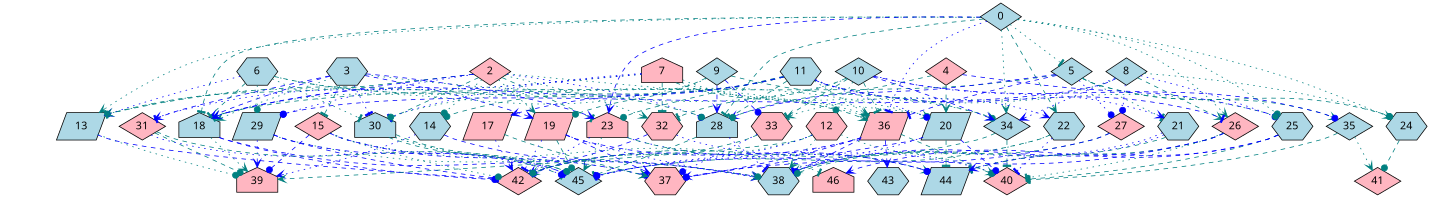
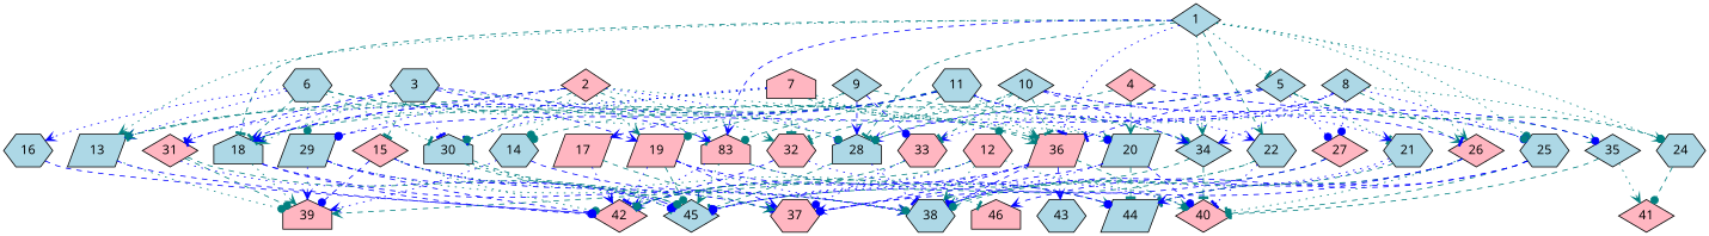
  digraph {
    fontname="Noto Sans"
    node [alpha=0.07 fillcolor=lightblue fontname="Noto Sans" shape=diamond style=filled]
    edge [arrowhead=vee color=teal fontname="Noto Sans" style=dashed]
-   1 [alpha=0.18 expect_size=1377463877142315008 label=0]
+   1 [alpha=0.18 expect_size=1377463877142315008]
    13 [alpha=0.06 expect_size=338007228344207 shape=parallelogram]
    18 [alpha=0.02 expect_size=63783081466189053952 shape=house]
    22 [alpha=0.00 expect_size=230202973130116448 shape=hexagon]
-   23 [alpha=0.15 expect_size=347148893177085312 fillcolor=lightpink shape=house]
+   23 [alpha=0.15 expect_size=347148893177085312 fillcolor=lightpink shape=house label=83]
    24 [alpha=0.16 expect_size=13448378039456818 shape=hexagon]
    25 [expect_size=89347601916949296 shape=hexagon]
    26 [alpha=0.00 expect_size=1643500056499716096000 fillcolor=lightpink]
    28 [alpha=0.12 expect_size=2141802510073987072000 shape=house]
    34 [alpha=0.01 expect_size=887369296385659648]
    36 [alpha=0.06 expect_size=671991102518797008896 fillcolor=lightpink shape=parallelogram]
    5 [alpha=0.10 expect_size=1221643066859243700224]
    39 [alpha=0.13 expect_size=17362297305717276672 fillcolor=lightpink shape=house]
    42 [alpha=0.03 expect_size=1122999689947725692928 fillcolor=lightpink]
    38 [alpha=0.14 expect_size=595441196363083904 shape=hexagon]
    40 [alpha=0.04 expect_size=59188278519136256000 fillcolor=lightpink]
    45 [expect_size=9465135047107684]
    44 [alpha=0.09 expect_size=399544022946000128 shape=parallelogram]
    41 [alpha=0.05 expect_size=10005673525227094 fillcolor=lightpink]
    46 [alpha=0.13 expect_size=351237911181322880 fillcolor=lightpink shape=house]
    37 [alpha=0.08 expect_size=779166953149878272 fillcolor=lightpink shape=hexagon]
    27 [alpha=0.12 expect_size=165921506417151311872 fillcolor=lightpink]
    43 [alpha=0.17 expect_size=238100490931416672 shape=hexagon]
    2 [alpha=0.10 expect_size=35112493872492576768 fillcolor=lightpink]
    14 [alpha=0.19 expect_size=2667725154202183680 shape=hexagon]
    19 [alpha=0.11 expect_size=17395319944722984 fillcolor=lightpink shape=parallelogram]
    20 [alpha=0.05 expect_size=52228738496080312 shape=parallelogram]
    29 [alpha=0.18 expect_size=847083250259706752 shape=parallelogram]
    30 [alpha=0.02 expect_size=188681893777837654016 shape=house]
    32 [alpha=0.13 expect_size=945721296297796992 fillcolor=lightpink shape=hexagon]
    3 [alpha=0.02 expect_size=890419817181909876736 shape=hexagon]
    15 [alpha=0.02 expect_size=1740050551778722304 fillcolor=lightpink]
    31 [alpha=0.08 expect_size=7180076193231562 fillcolor=lightpink]
    4 [alpha=0.09 expect_size=164907260645499520 fillcolor=lightpink]
    35 [expect_size=153158618218175135744]
    21 [alpha=0.12 expect_size=705629497158515456 shape=hexagon]
    6 [alpha=0.00 expect_size=92626134040739577856 shape=hexagon]
+   16 [expect_size=3956383500659064832 shape=hexagon]
    7 [alpha=0.12 expect_size=2334050071725140344832 fillcolor=lightpink shape=house]
    8 [alpha=0.06 expect_size=87243229908871151616]
    33 [alpha=0.17 expect_size=27864786684822872 fillcolor=lightpink shape=hexagon]
    9 [alpha=0.10 expect_size=7357359013483769]
    10 [alpha=0.16 expect_size=1220809674366844]
    12 [alpha=0.04 expect_size=183737823597820672 fillcolor=lightpink shape=hexagon]
    11 [alpha=0.05 expect_size=893396625462261760 shape=hexagon]
    17 [expect_size=64643242284615204864 fillcolor=lightpink shape=parallelogram]
    1 -> 13 [style=dotted]
    1 -> 18 [arrowhead=tee]
    1 -> 22
    1 -> 23 [color=blue]
    1 -> 24 [style=dotted]
    1 -> 25 [arrowhead=dot style=dotted]
    1 -> 26 [style=dotted]
    1 -> 28 [arrowhead=tee]
    1 -> 34 [style=dotted]
    1 -> 36 [arrowhead=tee color=blue style=dotted]
    1 -> 5 [arrowhead=tee style=dotted]
    13 -> 39 [arrowhead=dot style=dotted]
    13 -> 42 [arrowhead=dot color=blue]
    18 -> 39 [style=dotted]
    18 -> 42 [arrowhead=dot color=blue]
    18 -> 38 [color=blue]
    22 -> 38 [arrowhead=tee style=dotted]
    22 -> 40 [arrowhead=tee color=blue style=dotted]
    22 -> 45 [arrowhead=tee]
    23 -> 42 [color=blue style=dotted]
    23 -> 40 [arrowhead=dot color=blue style=dotted]
    23 -> 45 [style=dotted]
    23 -> 44
    24 -> 41 [arrowhead=dot]
    25 -> 40 [arrowhead=tee]
    25 -> 44 [arrowhead=tee color=blue]
    25 -> 46 [color=blue]
    26 -> 38 [arrowhead=tee color=blue]
    26 -> 40 [arrowhead=tee style=dotted]
    26 -> 44 [arrowhead=tee]
    26 -> 37 [color=blue]
    28 -> 38 [arrowhead=tee color=blue style=dotted]
    28 -> 45 [arrowhead=tee]
    34 -> 42 [arrowhead=tee]
    34 -> 40 [arrowhead=tee]
    36 -> 42 [arrowhead=dot color=blue]
    36 -> 38 [arrowhead=tee color=blue]
    36 -> 40 [arrowhead=dot]
    36 -> 45 [arrowhead=dot color=blue style=dotted]
    36 -> 37 [arrowhead=dot color=blue]
    36 -> 43 [color=blue]
    5 -> 18 [arrowhead=tee]
    5 -> 24 [arrowhead=dot]
    5 -> 28 [color=blue]
    5 -> 36 [arrowhead=tee color=blue]
    5 -> 27 [arrowhead=dot color=blue style=dotted]
    5 -> 35
    5 -> 21 [arrowhead=tee style=dotted]
    27 -> 38
    27 -> 45 [arrowhead=dot color=blue]
    2 -> 13 [arrowhead=dot]
    2 -> 18 [color=blue]
    2 -> 23 [arrowhead=tee]
    2 -> 28 [arrowhead=dot color=blue style=dotted]
    2 -> 14 [arrowhead=dot style=dotted]
    2 -> 19 [style=dotted]
    2 -> 20 [style=dotted]
    2 -> 29 [arrowhead=dot color=blue style=dotted]
    2 -> 30 [arrowhead=tee]
    2 -> 32 [style=dotted]
    14 -> 39 [color=blue style=dotted]
    14 -> 38 [color=blue]
    19 -> 42 [arrowhead=tee color=blue style=dotted]
    19 -> 38 [color=blue style=dotted]
    19 -> 45 [arrowhead=dot]
    19 -> 44 [arrowhead=dot color=blue]
    19 -> 37 [color=blue]
    20 -> 38 [arrowhead=dot color=blue style=dotted]
    20 -> 40 [arrowhead=dot color=blue]
    20 -> 44 [arrowhead=tee]
    20 -> 37 [arrowhead=dot color=blue]
    29 -> 39 [color=blue style=dotted]
    29 -> 42 [arrowhead=tee color=blue]
    29 -> 38 [arrowhead=dot style=dotted]
    29 -> 45 [arrowhead=tee color=blue]
    30 -> 38 [style=dotted]
    30 -> 45 [arrowhead=tee]
    30 -> 45 [arrowhead=dot]
    30 -> 37 [style=dotted]
    32 -> 42 [arrowhead=dot color=blue]
    32 -> 44 [arrowhead=dot color=blue style=dotted]
    3 -> 18 [color=blue]
    3 -> 18 [style=dotted]
    3 -> 23 [color=blue]
    3 -> 19 [color=blue]
    3 -> 20 [arrowhead=dot style=dotted]
    3 -> 30 [arrowhead=tee color=blue style=dotted]
    3 -> 15 [arrowhead=tee]
    3 -> 31 [arrowhead=tee color=blue]
    15 -> 39 [arrowhead=dot color=blue]
    15 -> 42 [arrowhead=dot style=dotted]
    15 -> 45 [arrowhead=dot color=blue style=dotted]
    15 -> 46 [arrowhead=tee style=dotted]
    15 -> 37 [arrowhead=dot color=blue]
    31 -> 39 [arrowhead=dot]
    31 -> 45 [arrowhead=dot color=blue style=dotted]
    31 -> 45 [arrowhead=dot]
    4 -> 28 [arrowhead=dot]
    4 -> 20
    4 -> 35 [arrowhead=dot color=blue]
    35 -> 40 [arrowhead=tee]
    35 -> 41 [style=dotted]
    21 -> 38 [arrowhead=tee color=blue style=dotted]
    21 -> 38 [arrowhead=dot]
    21 -> 44 [color=blue style=dotted]
    6 -> 13 [color=blue style=dotted]
    6 -> 18 [arrowhead=tee]
    6 -> 28 [arrowhead=dot]
-   6 -> 36 [arrowhead=tee style=dotted]
+   6 -> 36 [arrowhead=tee]
    6 -> 29 [arrowhead=dot style=dotted]
    6 -> 30 [arrowhead=tee style=dotted]
+   6 -> 16 [color=blue style=dotted]
+   16 -> 42 [arrowhead=dot color=blue]
    7 -> 13 [arrowhead=tee style=dotted]
    7 -> 34 [arrowhead=dot style=dotted]
    7 -> 36
    7 -> 36 [style=dotted]
    7 -> 30 [arrowhead=tee color=blue style=dotted]
    7 -> 32 [arrowhead=tee]
    7 -> 31 [color=blue style=dotted]
    8 -> 24 [arrowhead=dot style=dotted]
    8 -> 25 [arrowhead=dot color=blue style=dotted]
    8 -> 26
    8 -> 34 [color=blue style=dotted]
    8 -> 27 [arrowhead=dot color=blue style=dotted]
    8 -> 29 [arrowhead=dot color=blue]
-   8 -> 33 [style=dotted]
+   8 -> 33 [color=blue style=dotted]
    33 -> 42
    33 -> 37 [arrowhead=dot color=blue style=dotted]
    9 -> 18 [style=dotted]
    9 -> 28 [color=blue]
    9 -> 34
    9 -> 19 [arrowhead=dot]
    9 -> 33 [arrowhead=dot color=blue]
    10 -> 25 [arrowhead=dot color=blue]
    10 -> 34 [color=blue]
    10 -> 36 [arrowhead=tee]
    10 -> 30 [arrowhead=dot style=dotted]
    10 -> 32 [arrowhead=tee]
    10 -> 21 [color=blue style=dotted]
    10 -> 33 [arrowhead=tee]
    10 -> 12 [arrowhead=dot style=dotted]
    12 -> 39
    12 -> 42 [arrowhead=dot style=dotted]
    12 -> 38 [style=dotted]
    12 -> 40 [style=dotted]
    12 -> 45 [arrowhead=tee color=blue style=dotted]
    11 -> 13
    11 -> 18 [color=blue]
    11 -> 22 [color=blue style=dotted]
    11 -> 23 [arrowhead=dot]
    11 -> 25 [arrowhead=dot style=dotted]
    11 -> 26 [arrowhead=tee color=blue]
    11 -> 28 [arrowhead=tee]
    11 -> 36 [style=dotted]
    11 -> 14 [arrowhead=dot]
    11 -> 20 [arrowhead=dot color=blue style=dotted]
    11 -> 17 [color=blue]
    17 -> 42 [color=blue style=dotted]
    17 -> 37
  }
